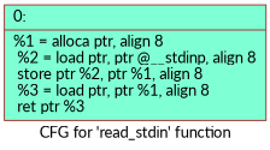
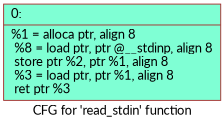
  digraph {
    label="CFG for 'read_stdin' function"
    fontname=Lato
-   n1 [color=brown fillcolor=aquamarine fontname=Lato label="{0:\l|  %1 = alloca ptr, align 8\l  %2 = load ptr, ptr @__stdinp, align 8\l  store ptr %2, ptr %1, align 8\l  %3 = load ptr, ptr %1, align 8\l  ret ptr %3\l}" shape=record style=filled]
+   n1 [color=brown fillcolor=aquamarine fontname=Lato label="{0:\l|  %1 = alloca ptr, align 8\l  %8 = load ptr, ptr @__stdinp, align 8\l  store ptr %2, ptr %1, align 8\l  %3 = load ptr, ptr %1, align 8\l  ret ptr %3\l}" shape=record style=filled]
  }
